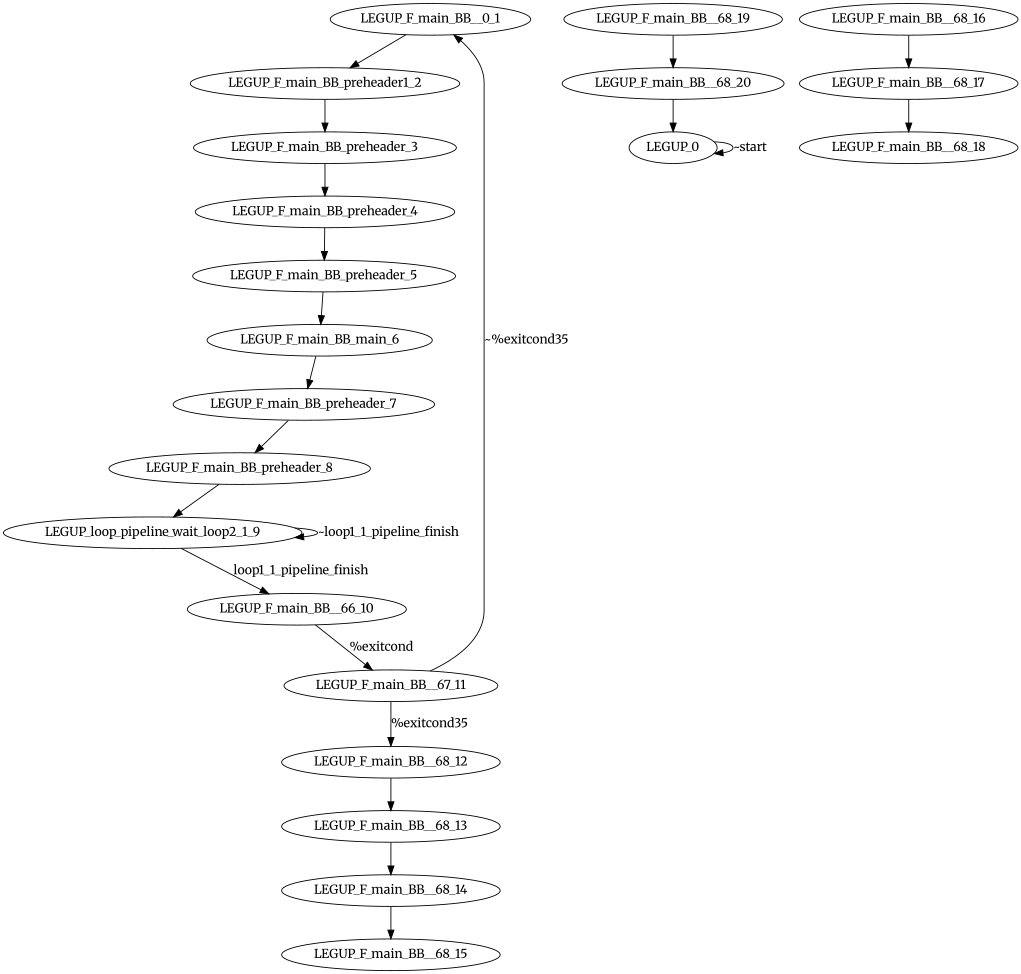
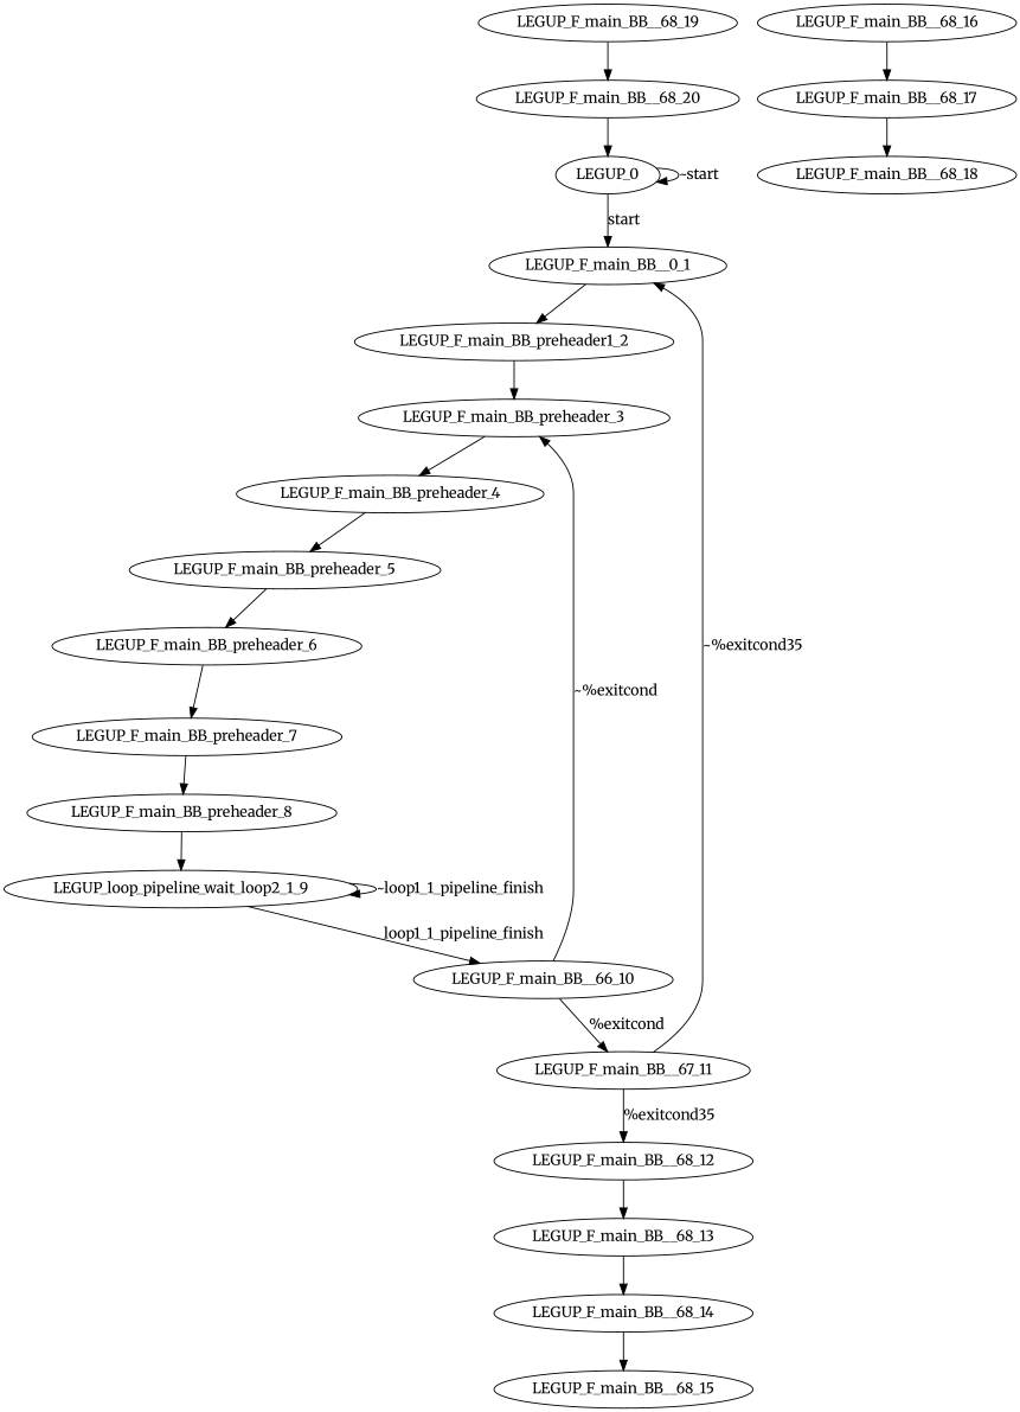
  digraph {
    fontname=Merriweather
    node [fontname=Merriweather]
    edge [fontname=Merriweather]
    n1 [label=LEGUP_F_main_BB__0_1]
    n2 [label=LEGUP_F_main_BB_preheader1_2]
    n3 [label=LEGUP_F_main_BB_preheader_3]
    n4 [label=LEGUP_0]
    n5 [label=LEGUP_F_main_BB_preheader_4]
    n6 [label=LEGUP_F_main_BB_preheader_5]
-   n7 [label=LEGUP_F_main_BB_main_6]
+   n7 [label=LEGUP_F_main_BB_preheader_6]
    n8 [label=LEGUP_F_main_BB_preheader_7]
    n9 [label=LEGUP_F_main_BB_preheader_8]
    n10 [label=LEGUP_loop_pipeline_wait_loop2_1_9]
    n11 [label=LEGUP_F_main_BB__66_10]
    n12 [label=LEGUP_F_main_BB__67_11]
    n13 [label=LEGUP_F_main_BB__68_12]
    n14 [label=LEGUP_F_main_BB__68_13]
    n15 [label=LEGUP_F_main_BB__68_14]
    n16 [label=LEGUP_F_main_BB__68_15]
    n17 [label=LEGUP_F_main_BB__68_16]
    n18 [label=LEGUP_F_main_BB__68_17]
    n19 [label=LEGUP_F_main_BB__68_18]
    n20 [label=LEGUP_F_main_BB__68_19]
    n21 [label=LEGUP_F_main_BB__68_20]
    n1 -> n2
    n2 -> n3
    n3 -> n5
+   n4 -> n1 [label=start]
    n4 -> n4 [label="~start"]
    n5 -> n6
    n6 -> n7
    n7 -> n8
    n8 -> n9
    n9 -> n10
    n10 -> n10 [label="~loop1_1_pipeline_finish"]
    n10 -> n11 [label=loop1_1_pipeline_finish]
+   n11 -> n3 [label="~%exitcond"]
    n11 -> n12 [label="%exitcond"]
    n12 -> n1 [label="~%exitcond35"]
    n12 -> n13 [label="%exitcond35"]
    n13 -> n14
    n14 -> n15
    n15 -> n16
    n17 -> n18
    n18 -> n19
    n20 -> n21
    n21 -> n4
  }
